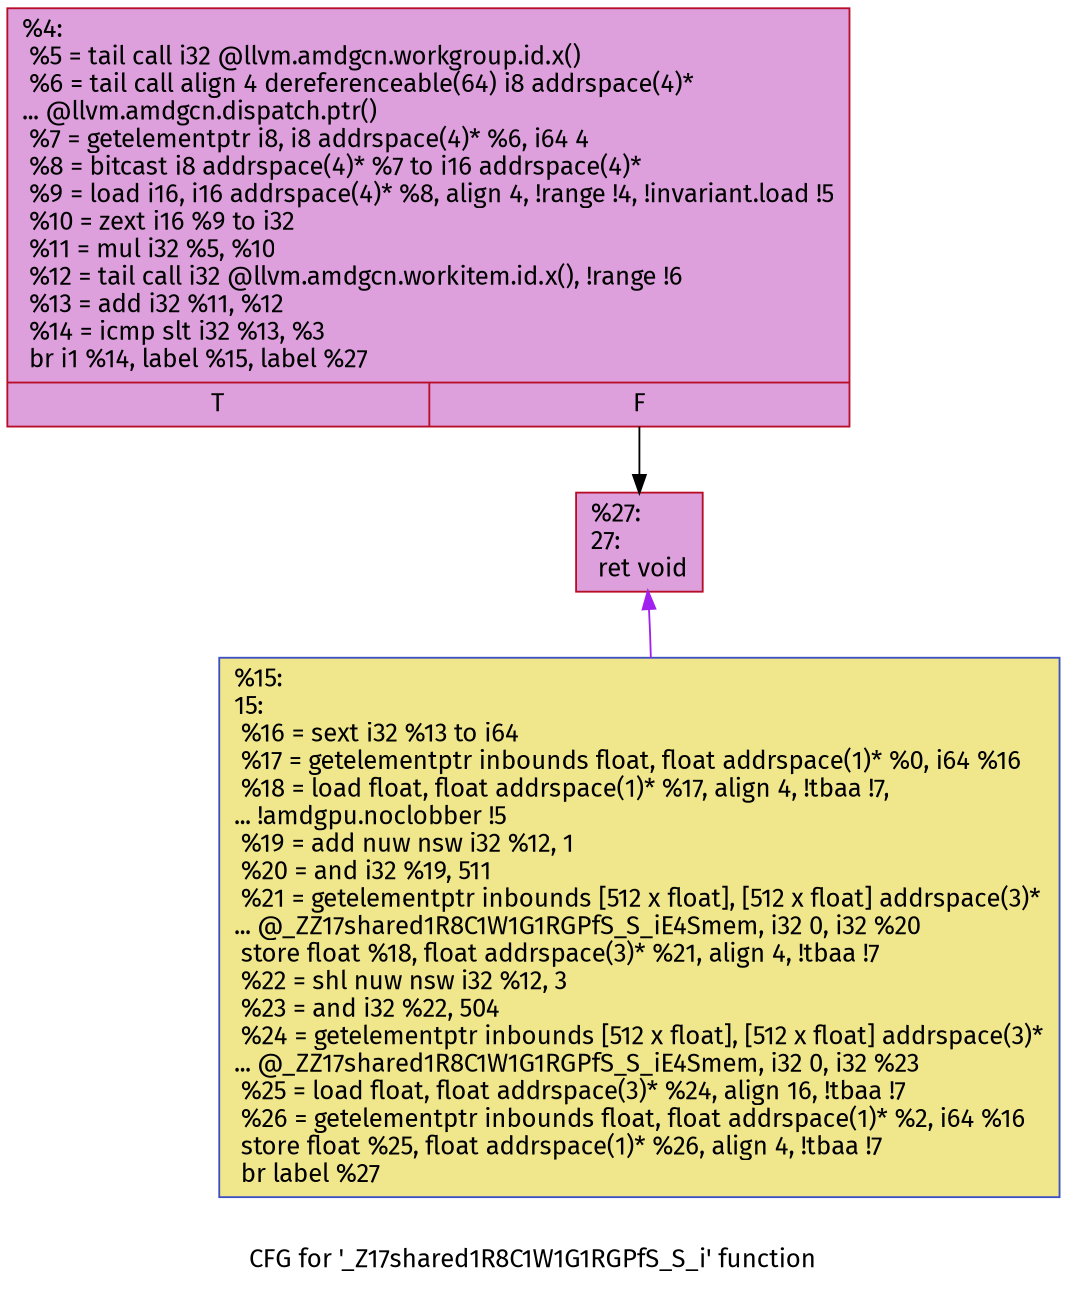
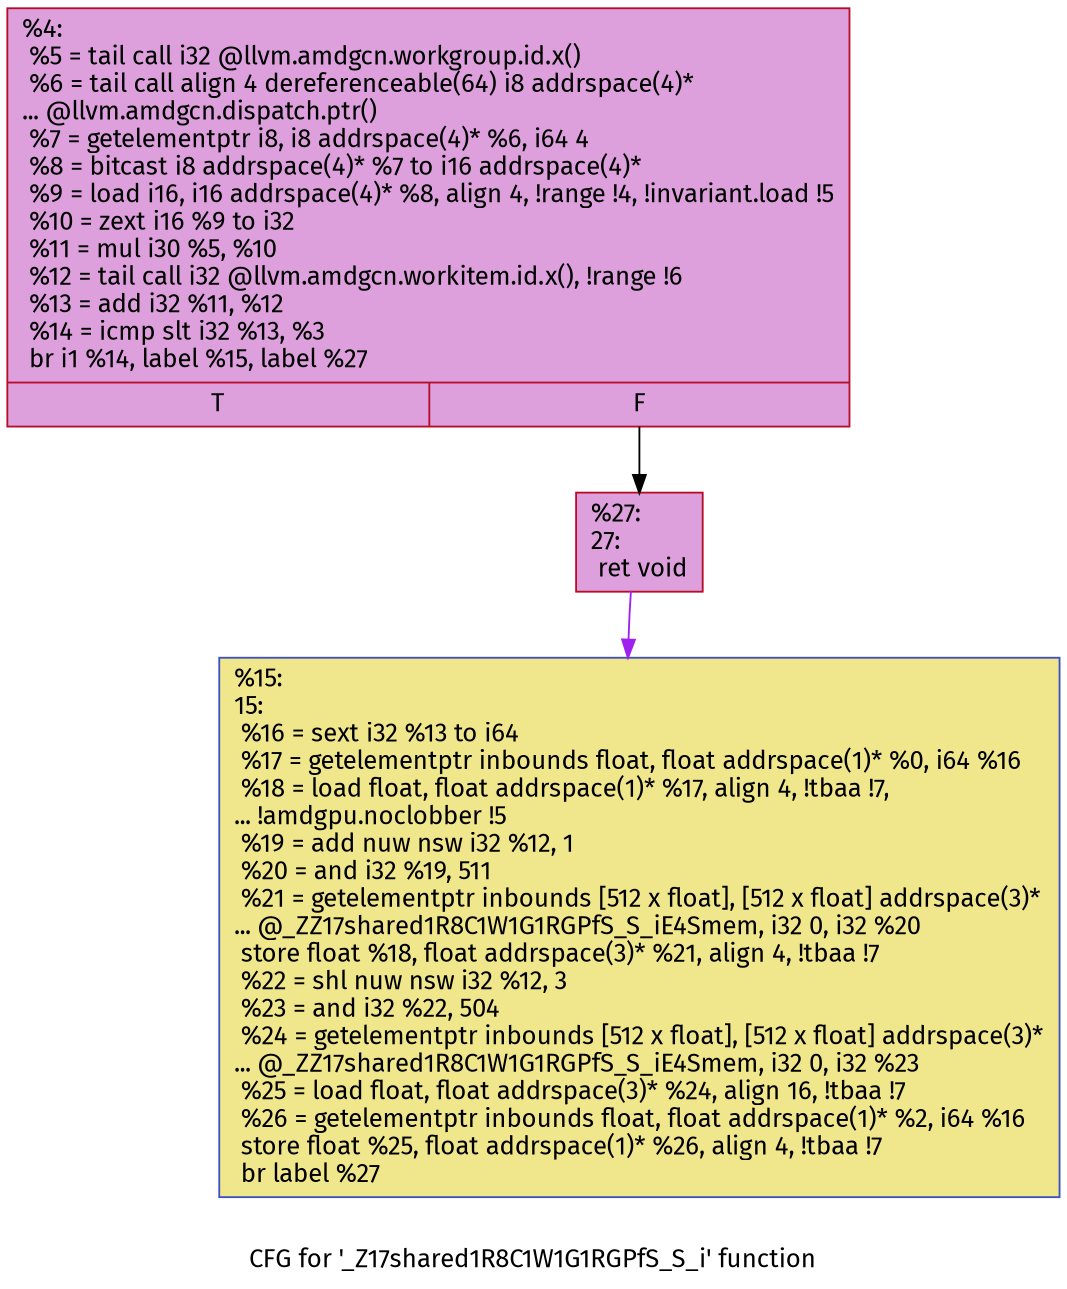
  digraph {
    fontname="Fira Sans"
    label="CFG for '_Z17shared1R8C1W1G1RGPfS_S_i' function"
    node [color="#b70d28ff" fillcolor=plum fontname="Fira Sans" shape=record style=filled]
    edge [arrowhead=normal fontname="Fira Sans"]
-   n1 [label="{%4:\l  %5 = tail call i32 @llvm.amdgcn.workgroup.id.x()\l  %6 = tail call align 4 dereferenceable(64) i8 addrspace(4)*\l... @llvm.amdgcn.dispatch.ptr()\l  %7 = getelementptr i8, i8 addrspace(4)* %6, i64 4\l  %8 = bitcast i8 addrspace(4)* %7 to i16 addrspace(4)*\l  %9 = load i16, i16 addrspace(4)* %8, align 4, !range !4, !invariant.load !5\l  %10 = zext i16 %9 to i32\l  %11 = mul i32 %5, %10\l  %12 = tail call i32 @llvm.amdgcn.workitem.id.x(), !range !6\l  %13 = add i32 %11, %12\l  %14 = icmp slt i32 %13, %3\l  br i1 %14, label %15, label %27\l|{<s0>T|<s1>F}}"]
+   n1 [label="{%4:\l  %5 = tail call i32 @llvm.amdgcn.workgroup.id.x()\l  %6 = tail call align 4 dereferenceable(64) i8 addrspace(4)*\l... @llvm.amdgcn.dispatch.ptr()\l  %7 = getelementptr i8, i8 addrspace(4)* %6, i64 4\l  %8 = bitcast i8 addrspace(4)* %7 to i16 addrspace(4)*\l  %9 = load i16, i16 addrspace(4)* %8, align 4, !range !4, !invariant.load !5\l  %10 = zext i16 %9 to i32\l  %11 = mul i30 %5, %10\l  %12 = tail call i32 @llvm.amdgcn.workitem.id.x(), !range !6\l  %13 = add i32 %11, %12\l  %14 = icmp slt i32 %13, %3\l  br i1 %14, label %15, label %27\l|{<s0>T|<s1>F}}"]
    n2 [label="{%27:\l27:                                               \l  ret void\l}"]
    n3 [color="#3d50c3ff" fillcolor=khaki label="{%15:\l15:                                               \l  %16 = sext i32 %13 to i64\l  %17 = getelementptr inbounds float, float addrspace(1)* %0, i64 %16\l  %18 = load float, float addrspace(1)* %17, align 4, !tbaa !7,\l... !amdgpu.noclobber !5\l  %19 = add nuw nsw i32 %12, 1\l  %20 = and i32 %19, 511\l  %21 = getelementptr inbounds [512 x float], [512 x float] addrspace(3)*\l... @_ZZ17shared1R8C1W1G1RGPfS_S_iE4Smem, i32 0, i32 %20\l  store float %18, float addrspace(3)* %21, align 4, !tbaa !7\l  %22 = shl nuw nsw i32 %12, 3\l  %23 = and i32 %22, 504\l  %24 = getelementptr inbounds [512 x float], [512 x float] addrspace(3)*\l... @_ZZ17shared1R8C1W1G1RGPfS_S_iE4Smem, i32 0, i32 %23\l  %25 = load float, float addrspace(3)* %24, align 16, !tbaa !7\l  %26 = getelementptr inbounds float, float addrspace(1)* %2, i64 %16\l  store float %25, float addrspace(1)* %26, align 4, !tbaa !7\l  br label %27\l}"]
    n1 -> n2 [color=black tailport=s1]
-   n3 -> n2 [color=purple]
+   n2 -> n3 [color=purple]
  }
